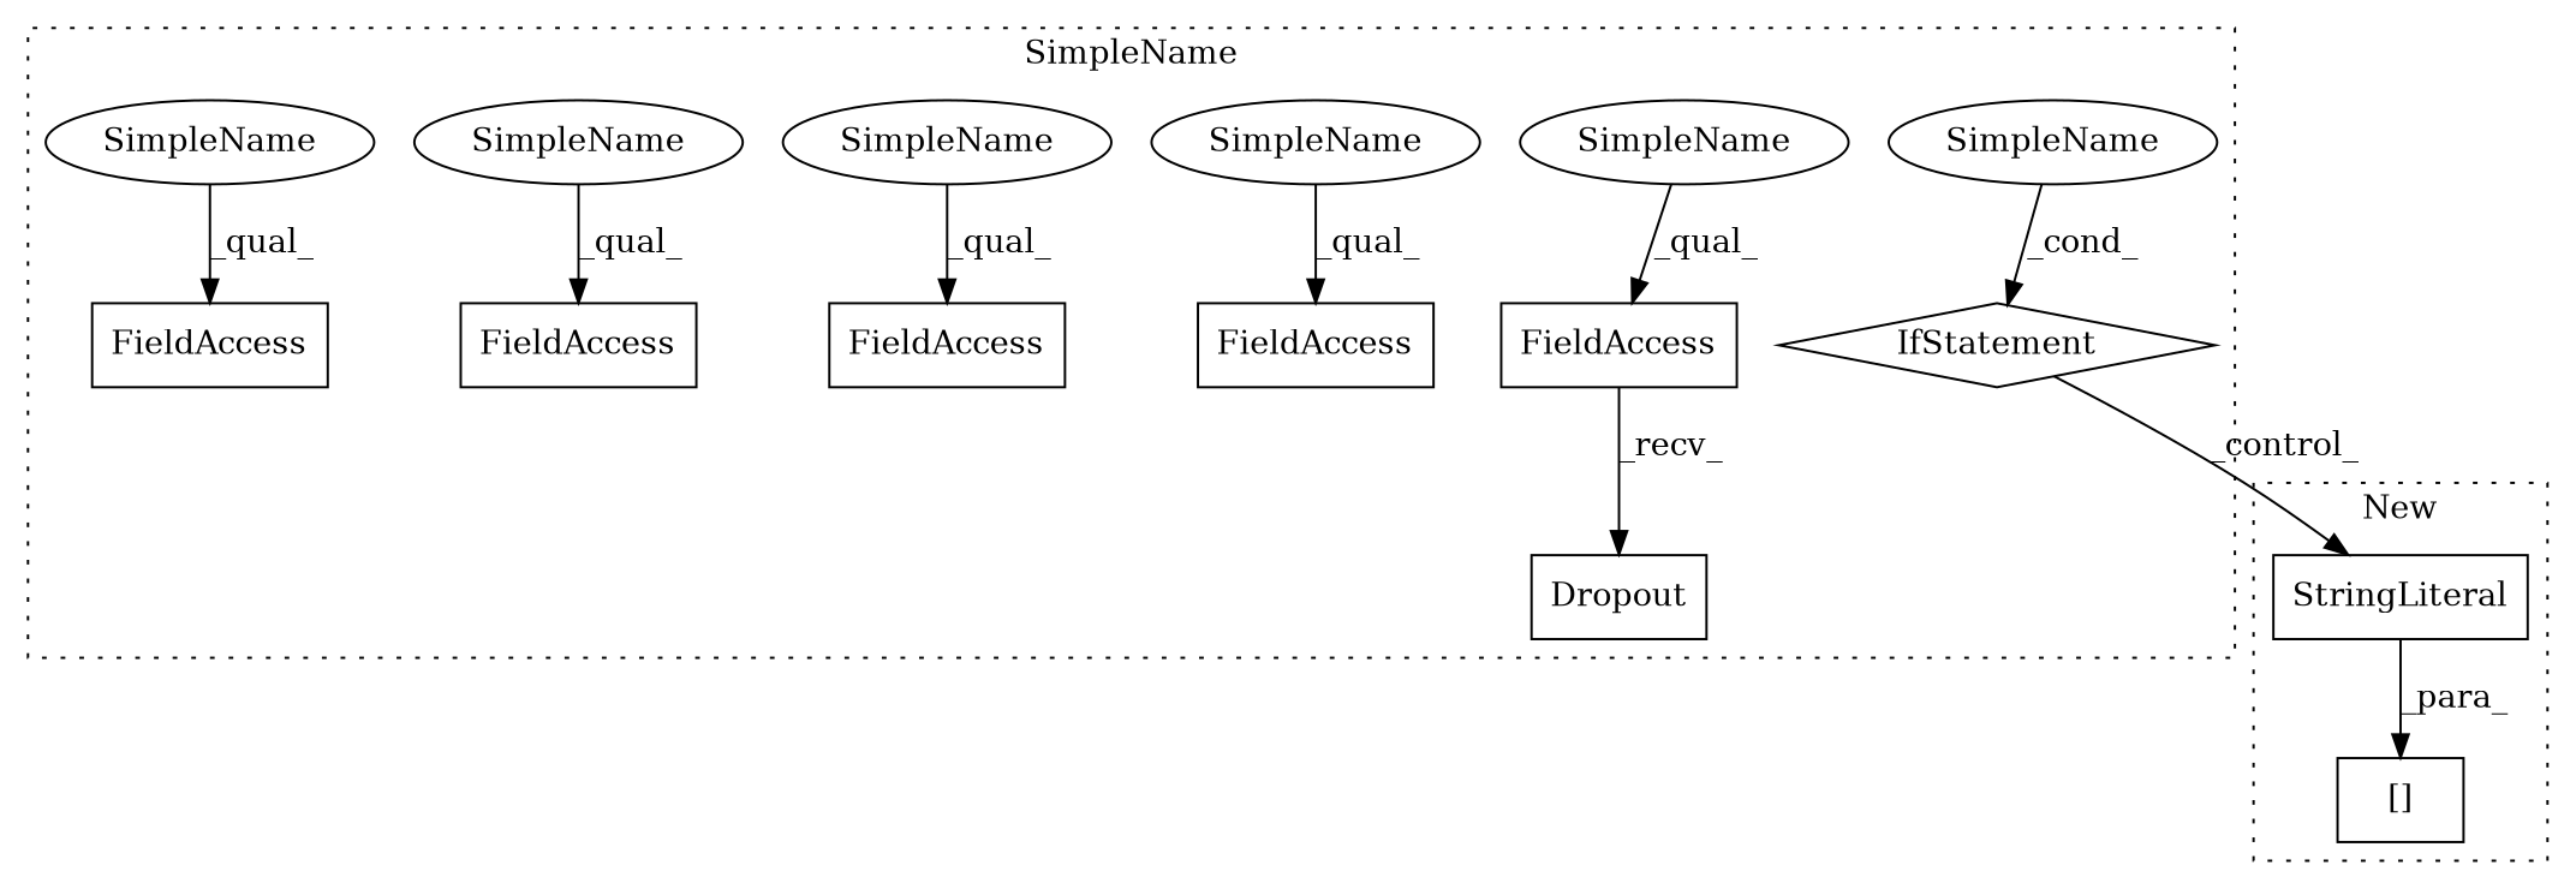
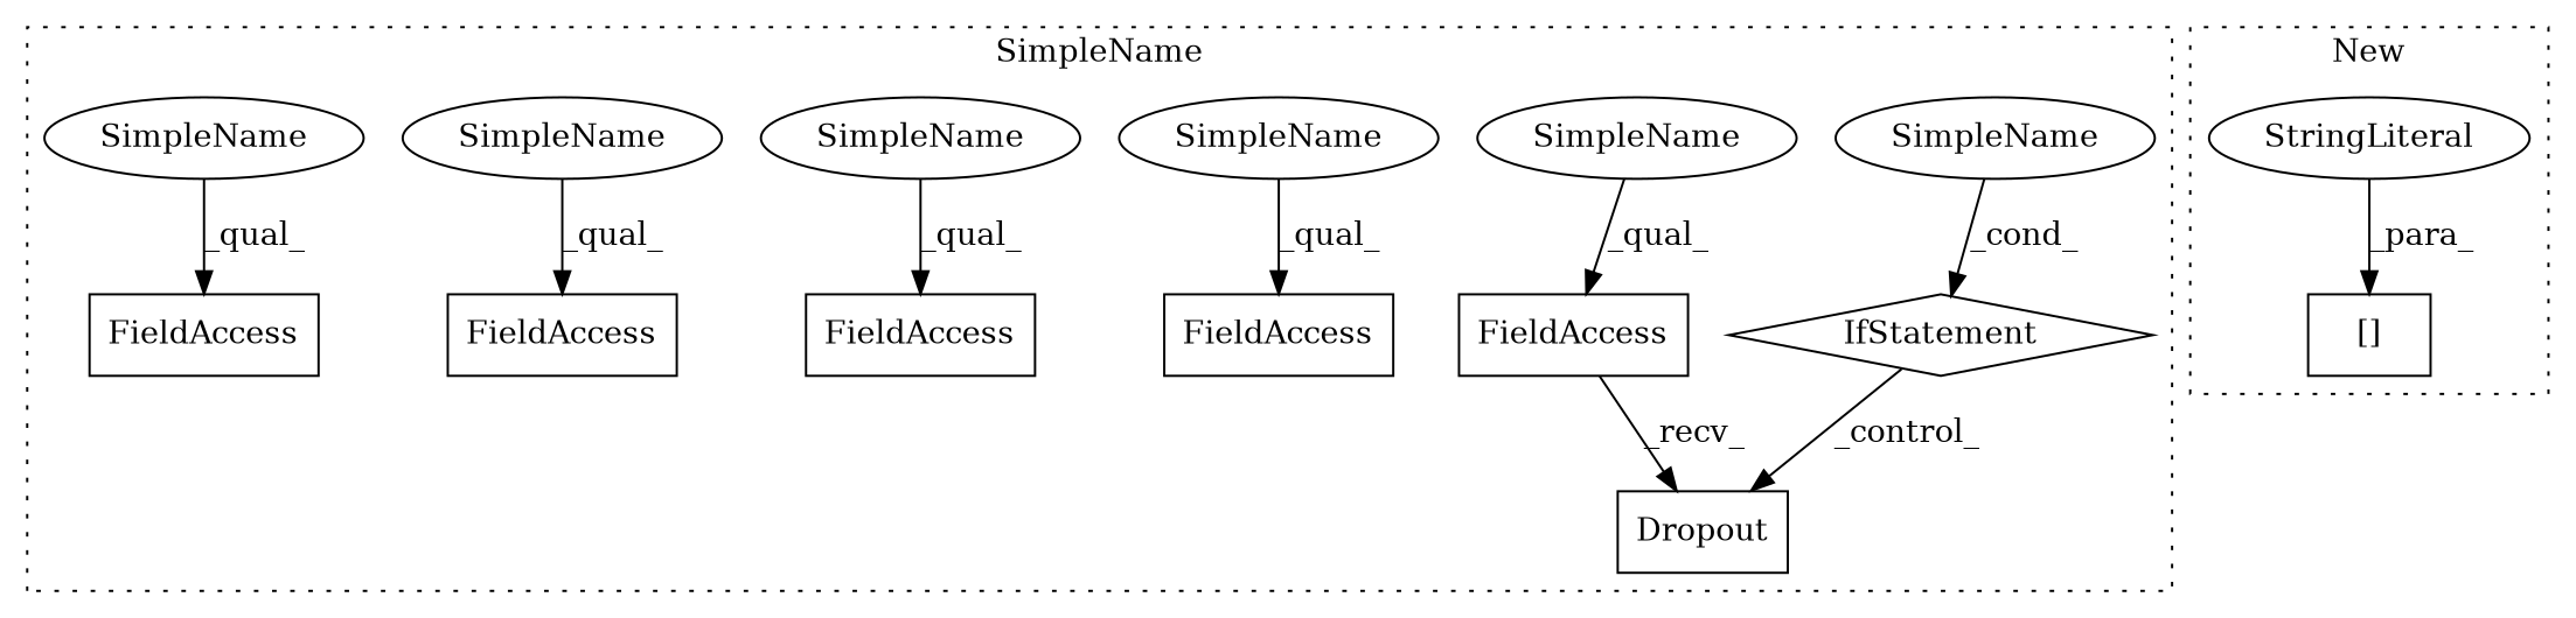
  digraph {
    fontname="DejaVu Serif"
    node [a=42 fontname="DejaVu Serif" l=12 s=2354 shape=box]
    edge [fontname="DejaVu Serif"]
    n1 [a=32 l="8,1" label=Dropout s="2367,2392"]
    n2 [a=22 label=FieldAccess]
    n3 [a=22 label=FieldAccess s=1598]
    n4 [a=22 label=FieldAccess s=1092]
    n5 [a=22 label=FieldAccess s=1754]
    n6 [a=22 label=FieldAccess s=1910]
    n7 [a=25 l=3 label=IfStatement s=2351 shape=diamond]
    n8 [l=8 label=SimpleName s=2343 shape=ellipse]
    n9 [l=5 label=SimpleName shape=ellipse]
    n10 [l=5 label=SimpleName s=1598 shape=ellipse]
    n11 [l=5 label=SimpleName s=1092 shape=ellipse]
    n12 [l=5 label=SimpleName s=1910 shape=ellipse]
    n13 [l=5 label=SimpleName s=1754 shape=ellipse]
    n14 [a=2 l="7,1" label="[]" s="1207,1228"]
-   n15 [a=45 l=14 label=StringLiteral s=1214]
+   n15 [a=45 l=14 label=StringLiteral s=1214 shape=ellipse]
    subgraph cluster_1 {
      label=SimpleName
      style=dotted
      n1
      n2
      n3
      n4
      n5
      n6
      n7
      n8
      n9
      n10
      n11
      n12
      n13
    }
    subgraph cluster_2 {
      label=New
      style=dotted
      n14
      n15
    }
    n2 -> n1 [label=_recv_]
-   n7 -> n15 [label=_control_]
+   n7 -> n1 [label=_control_]
    n8 -> n7 [label=_cond_]
    n9 -> n2 [label=_qual_]
    n10 -> n3 [label=_qual_]
    n11 -> n4 [label=_qual_]
    n12 -> n6 [label=_qual_]
    n13 -> n5 [label=_qual_]
    n15 -> n14 [label=_para_]
  }
